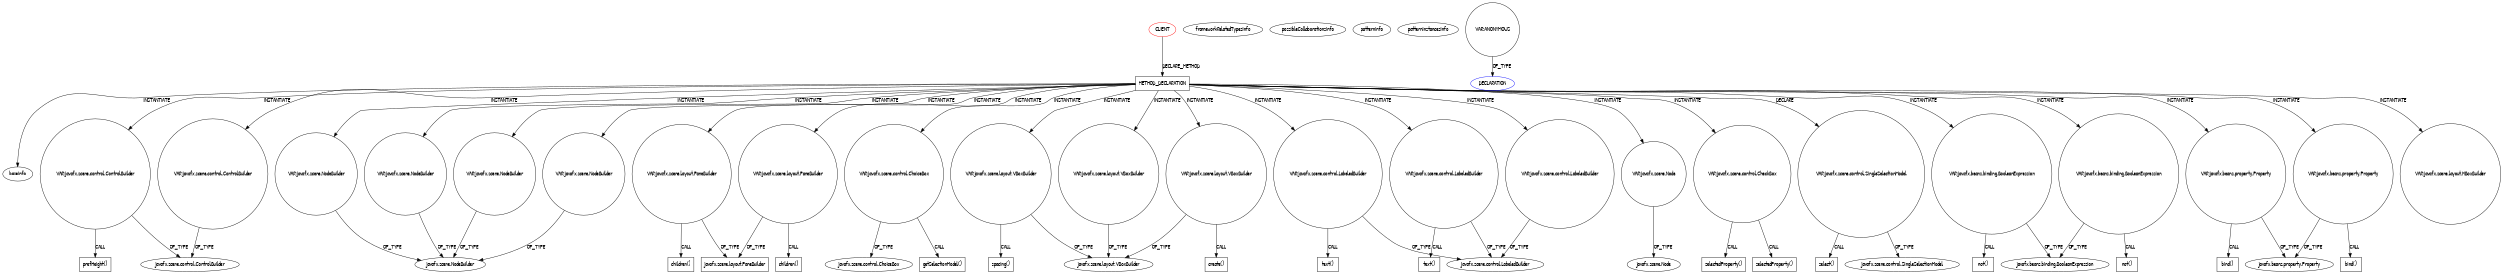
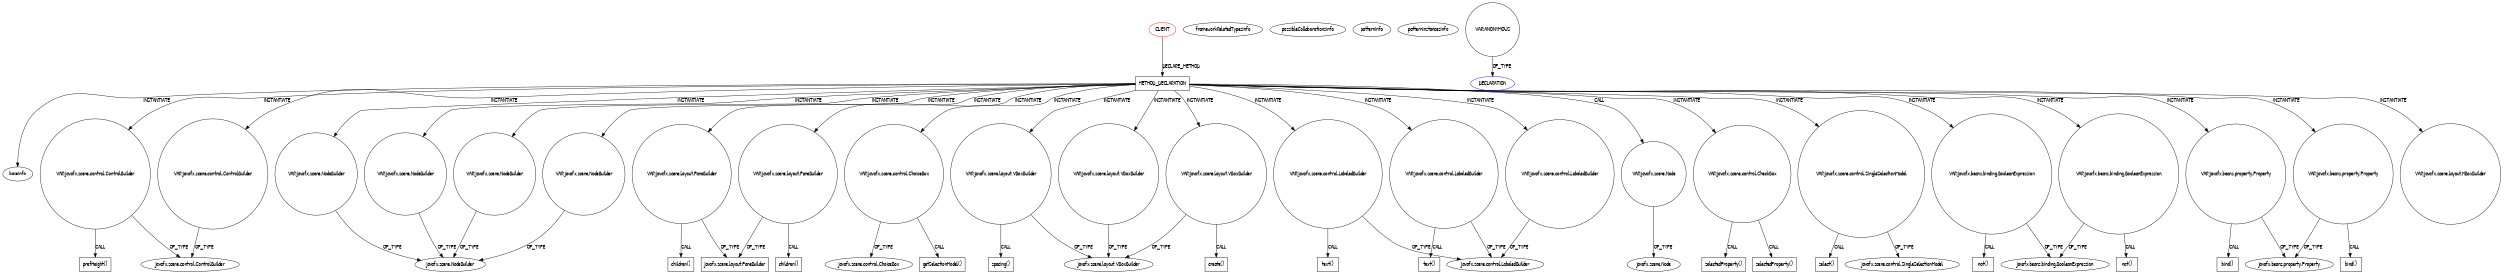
  digraph {
    fontname="Patrick Hand"
    node [fontname="Patrick Hand" isFrameworkType=false vertexType=VARIABLE_EXPRESION shape=circle]
    edge [fontname="Patrick Hand"]
    baseInfo [category=pattern graphId=3355 isAnonymous=false possibleRelation=false isFrameworkType="" vertexType="" shape=""]
    frameworkRelatedTypesInfo [isFrameworkType="" vertexType="" shape=""]
    possibleCollaborationsInfo [isFrameworkType="" vertexType="" shape=""]
    patternInfo [frequency=2.0 patternRootClient=0 isFrameworkType="" vertexType="" shape=""]
    patternInstancesInfo [0="SaiPradeepDandem-javafx2-gradient-builder~/SaiPradeepDandem-javafx2-gradient-builder/javafx2-gradient-builder-master/src/main/java/com/javafx/gradientbuilder/application/RadialSettingsLayout.java~RadialSettingsLayout~1170" 1="yorlov-VirtualPointer~/yorlov-VirtualPointer/VirtualPointer-master/src/com/blogspot/captain1653/options/OptionsStage.java~OptionsStage~4889" isFrameworkType="" vertexType="" shape=""]
    n6 [label="javafx.scene.control.ControlBuilder" vertexType=FRAMEWORK_CLASS_TYPE shape=""]
    n7 [label="VAR:javafx.scene.control.ControlBuilder"]
    n8 [label="prefHeight()" shape=box vertexType=INSIDE_CALL]
    n9 [label=METHOD_DECLARATION shape=box vertexType=CLIENT_METHOD_DECLARATION]
    n10 [label="VAR:javafx.scene.NodeBuilder"]
    n11 [label="VAR:javafx.scene.NodeBuilder"]
    n12 [label="VAR:javafx.scene.NodeBuilder"]
    n13 [label="VAR:javafx.scene.NodeBuilder"]
    n14 [label="VAR:javafx.scene.layout.PaneBuilder"]
    n15 [label="VAR:javafx.scene.layout.PaneBuilder"]
    n16 [label="VAR:javafx.scene.control.ChoiceBox"]
    n17 [label="VAR:javafx.scene.layout.VBoxBuilder"]
    n18 [label="VAR:javafx.scene.layout.VBoxBuilder"]
    n19 [label="VAR:javafx.scene.layout.VBoxBuilder"]
    n20 [label="VAR:javafx.scene.control.LabeledBuilder"]
    n21 [label="VAR:javafx.scene.control.LabeledBuilder"]
    n22 [label="VAR:javafx.scene.control.LabeledBuilder"]
    n23 [label="VAR:javafx.scene.control.ControlBuilder"]
    n24 [label="VAR:javafx.scene.Node"]
    n25 [label="VAR:javafx.scene.control.CheckBox"]
    n26 [label="VAR:javafx.scene.control.SingleSelectionModel"]
    n27 [label="VAR:javafx.beans.binding.BooleanExpression"]
    n28 [label="VAR:javafx.beans.binding.BooleanExpression"]
    n29 [label="VAR:javafx.beans.property.Property"]
    n30 [label="VAR:javafx.beans.property.Property"]
    n31 [label="VAR:javafx.scene.layout.HBoxBuilder"]
    n32 [label="javafx.scene.NodeBuilder" vertexType=FRAMEWORK_CLASS_TYPE shape=""]
    n33 [label="children()" shape=box vertexType=INSIDE_CALL]
    n34 [label="javafx.scene.layout.PaneBuilder" shape=box vertexType=FRAMEWORK_CLASS_TYPE]
    n35 [label="children()" shape=box vertexType=INSIDE_CALL]
    n36 [label="VAR:ANONYMOUS"]
    n37 [color=blue label=DECLARATION vertexType=REFERENCE_ANONYMOUS_DECLARATION shape=""]
    n38 [label="javafx.scene.control.ChoiceBox" vertexType=FRAMEWORK_CLASS_TYPE shape=""]
    n39 [label="getSelectionModel()" shape=box vertexType=INSIDE_CALL]
    n40 [label="spacing()" shape=box vertexType=INSIDE_CALL]
    n41 [label="javafx.scene.layout.VBoxBuilder" vertexType=FRAMEWORK_CLASS_TYPE shape=""]
    n42 [label="create()" shape=box vertexType=INSIDE_CALL]
    n43 [label="javafx.scene.control.LabeledBuilder" vertexType=FRAMEWORK_CLASS_TYPE shape=""]
    n44 [label="text()" shape=box vertexType=INSIDE_CALL]
    n45 [label="text()" shape=box vertexType=INSIDE_CALL]
    n46 [label="javafx.scene.Node" vertexType=FRAMEWORK_CLASS_TYPE shape=""]
    n47 [label="selectedProperty()" shape=box vertexType=INSIDE_CALL]
    n48 [label="selectedProperty()" shape=box vertexType=INSIDE_CALL]
    n49 [label="select()" shape=box vertexType=INSIDE_CALL]
    n50 [label="javafx.scene.control.SingleSelectionModel" vertexType=FRAMEWORK_CLASS_TYPE shape=""]
    n51 [label="javafx.beans.binding.BooleanExpression" vertexType=FRAMEWORK_CLASS_TYPE shape=""]
    n52 [label="not()" shape=box vertexType=INSIDE_CALL]
    n53 [label="not()" shape=box vertexType=INSIDE_CALL]
    n54 [label="javafx.beans.property.Property" vertexType=FRAMEWORK_INTERFACE_TYPE shape=""]
    n55 [label="bind()" shape=box vertexType=INSIDE_CALL]
    n56 [label="bind()" shape=box vertexType=INSIDE_CALL]
    n57 [color=red label=CLIENT vertexType=ROOT_CLIENT_CLASS_DECLARATION shape=""]
    n7 -> n6 [label=OF_TYPE]
    n7 -> n8 [label=CALL]
    n9 -> baseInfo [label=INSTANTIATE]
    n9 -> n7 [label=INSTANTIATE]
    n9 -> n10 [label=INSTANTIATE]
    n9 -> n11 [label=INSTANTIATE]
    n9 -> n12 [label=INSTANTIATE]
    n9 -> n13 [label=INSTANTIATE]
    n9 -> n14 [label=INSTANTIATE]
    n9 -> n15 [label=INSTANTIATE]
    n9 -> n16 [label=INSTANTIATE]
    n9 -> n17 [label=INSTANTIATE]
    n9 -> n18 [label=INSTANTIATE]
    n9 -> n19 [label=INSTANTIATE]
    n9 -> n20 [label=INSTANTIATE]
    n9 -> n21 [label=INSTANTIATE]
    n9 -> n22 [label=INSTANTIATE]
    n9 -> n23 [label=INSTANTIATE]
-   n9 -> n24 [label=INSTANTIATE]
+   n9 -> n24 [label=CALL]
    n9 -> n25 [label=INSTANTIATE]
-   n9 -> n26 [label=DECLARE]
+   n9 -> n26 [label=INSTANTIATE]
    n9 -> n27 [label=INSTANTIATE]
    n9 -> n28 [label=INSTANTIATE]
    n9 -> n29 [label=INSTANTIATE]
    n9 -> n30 [label=INSTANTIATE]
    n9 -> n31 [label=INSTANTIATE]
    n10 -> n32 [label=OF_TYPE]
    n11 -> n32 [label=OF_TYPE]
    n12 -> n32 [label=OF_TYPE]
    n13 -> n32 [label=OF_TYPE]
    n14 -> n33 [label=CALL]
    n14 -> n34 [label=OF_TYPE]
    n15 -> n34 [label=OF_TYPE]
    n15 -> n35 [label=CALL]
    n16 -> n38 [label=OF_TYPE]
    n16 -> n39 [label=CALL]
    n17 -> n40 [label=CALL]
    n17 -> n41 [label=OF_TYPE]
    n18 -> n41 [label=OF_TYPE]
    n19 -> n41 [label=OF_TYPE]
    n19 -> n42 [label=CALL]
    n20 -> n43 [label=OF_TYPE]
    n20 -> n44 [label=CALL]
    n21 -> n43 [label=OF_TYPE]
    n21 -> n45 [label=CALL]
    n22 -> n43 [label=OF_TYPE]
    n23 -> n6 [label=OF_TYPE]
    n24 -> n46 [label=OF_TYPE]
    n25 -> n47 [label=CALL]
    n25 -> n48 [label=CALL]
    n26 -> n49 [label=CALL]
    n26 -> n50 [label=OF_TYPE]
    n27 -> n51 [label=OF_TYPE]
    n27 -> n52 [label=CALL]
    n28 -> n51 [label=OF_TYPE]
    n28 -> n53 [label=CALL]
    n29 -> n54 [label=OF_TYPE]
    n29 -> n55 [label=CALL]
    n30 -> n54 [label=OF_TYPE]
    n30 -> n56 [label=CALL]
    n36 -> n37 [label=OF_TYPE]
    n57 -> n9 [label=DECLARE_METHOD]
  }
